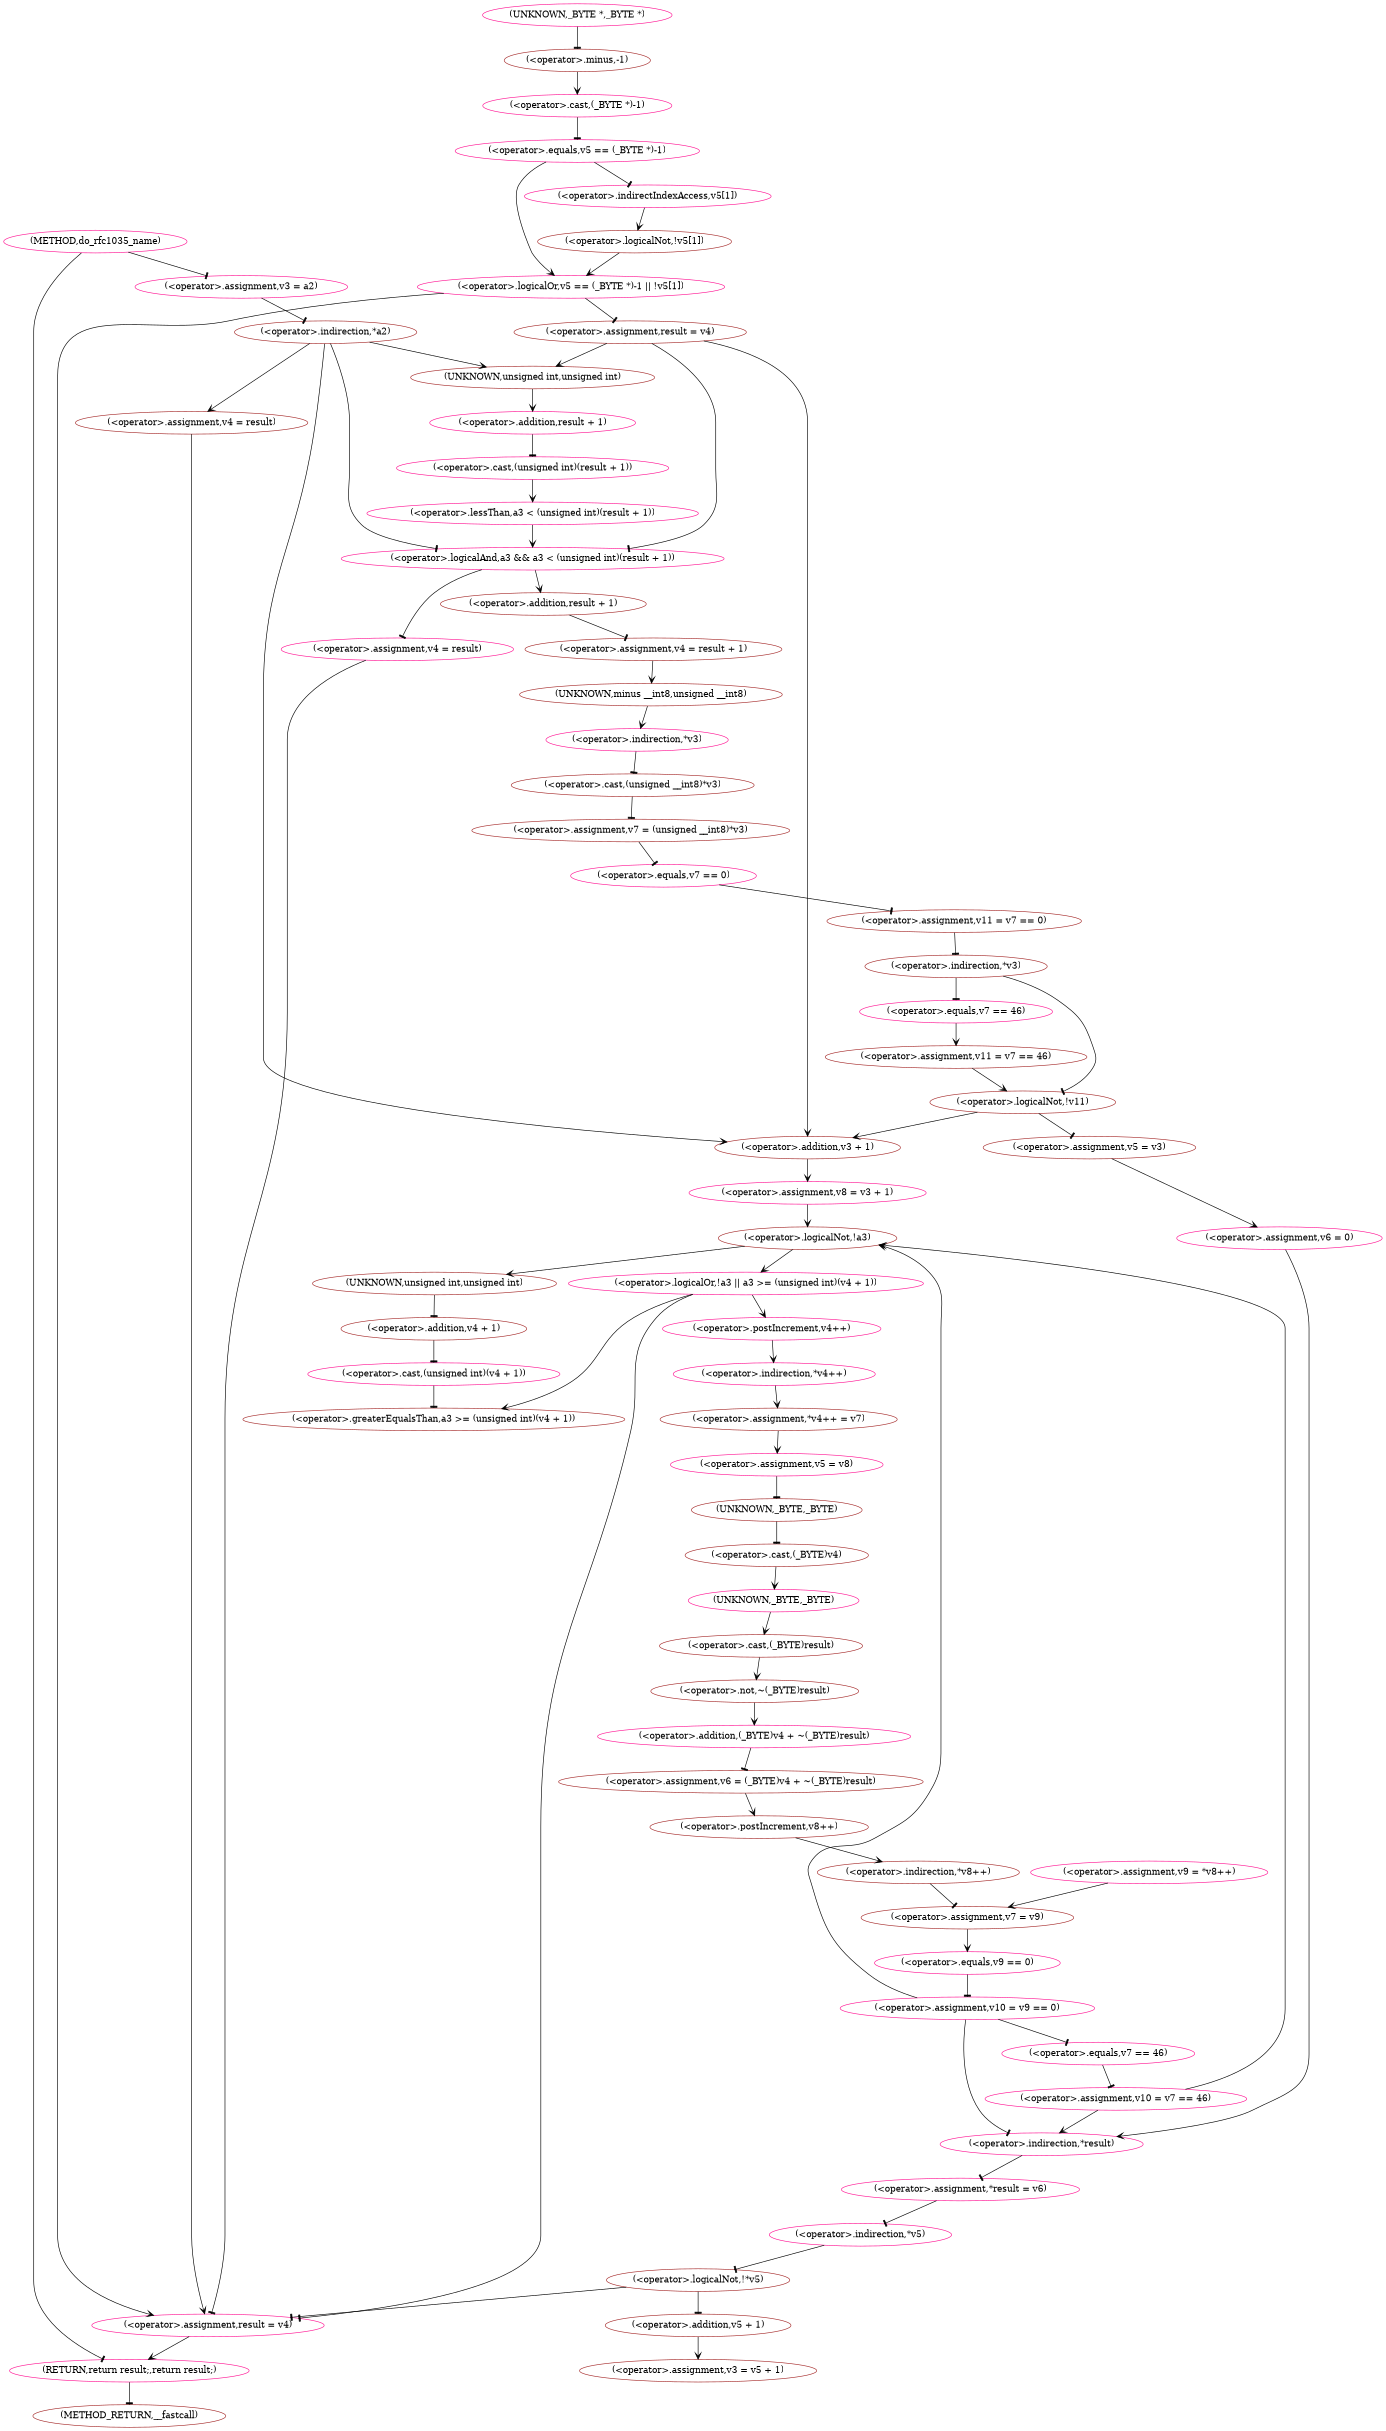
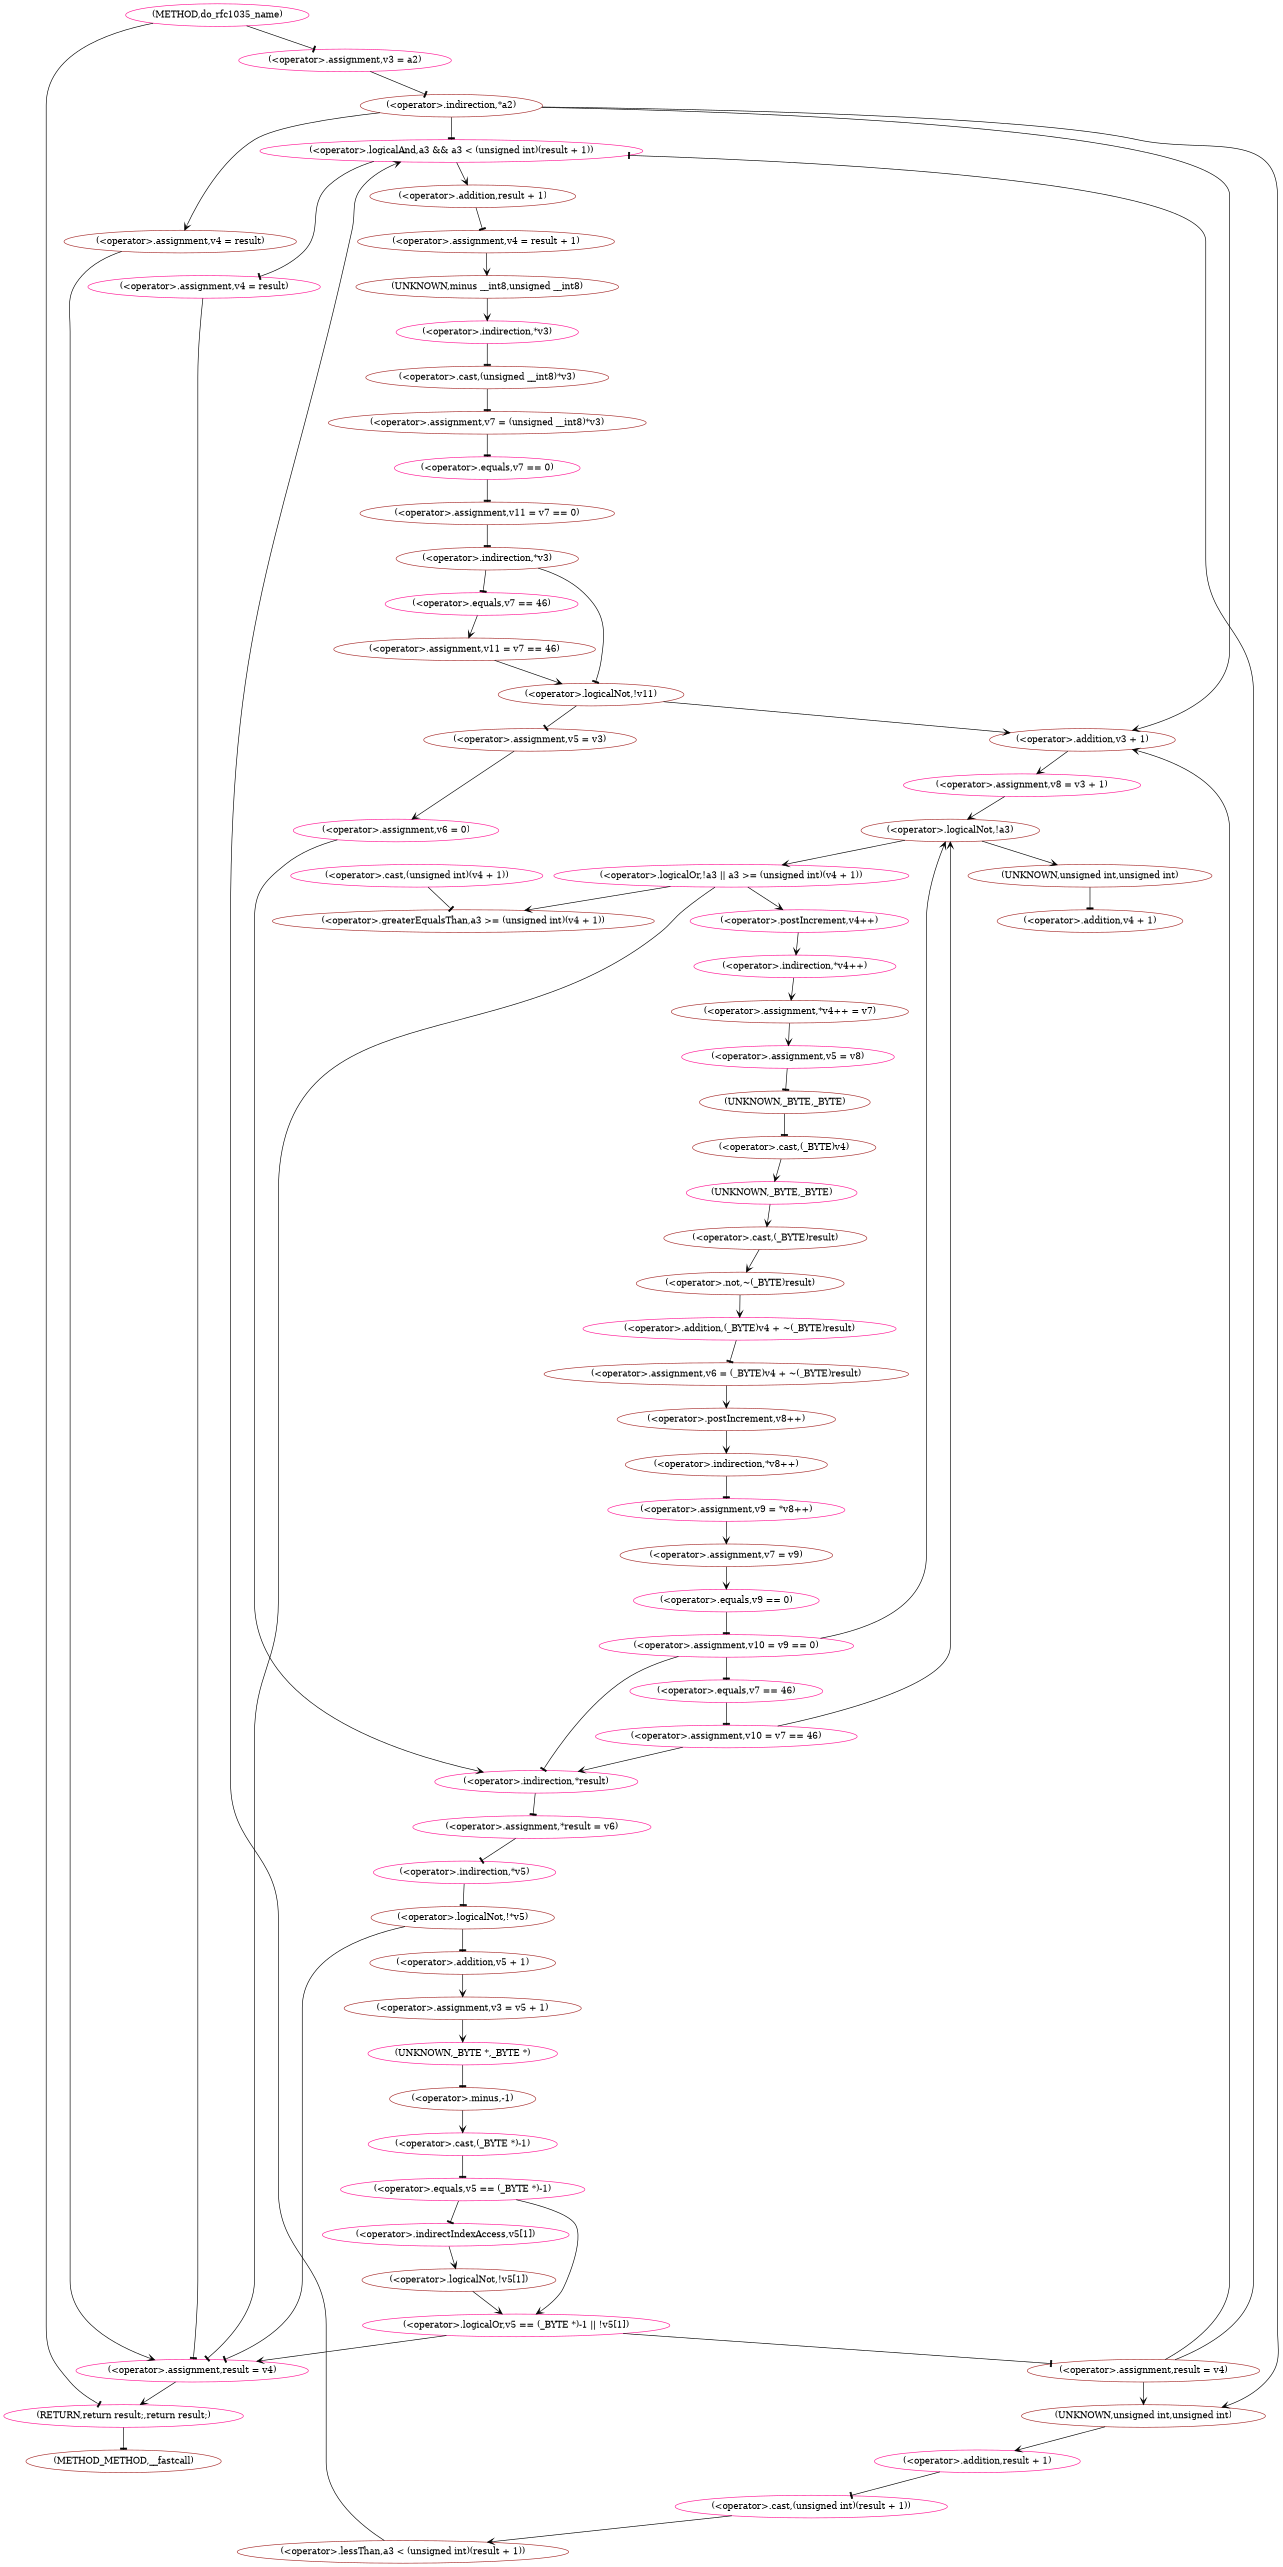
  digraph {
    node [color=brown]
    edge [arrowhead=vee]
    n1 [color=deeppink label="(<operator>.assignment,v3 = a2)"]
    n2 [label="(<operator>.indirection,*a2)"]
    n3 [color=deeppink label="(<operator>.logicalAnd,a3 && a3 < (unsigned int)(result + 1))"]
    n4 [label="(UNKNOWN,unsigned int,unsigned int)"]
    n5 [label="(<operator>.addition,v3 + 1)"]
    n6 [label="(<operator>.assignment,v4 = result)"]
    n7 [color=deeppink label="(<operator>.assignment,v4 = result)"]
    n8 [label="(<operator>.addition,result + 1)"]
    n9 [color=deeppink label="(<operator>.addition,result + 1)"]
    n10 [color=deeppink label="(<operator>.assignment,v8 = v3 + 1)"]
    n11 [color=deeppink label="(<operator>.assignment,result = v4)"]
    n12 [label="(<operator>.assignment,v4 = result + 1)"]
-   n13 [color=deeppink label="(<operator>.lessThan,a3 < (unsigned int)(result + 1))"]
+   n13 [label="(<operator>.lessThan,a3 < (unsigned int)(result + 1))"]
    n14 [color=deeppink label="(<operator>.cast,(unsigned int)(result + 1))"]
    n15 [color=deeppink label="(RETURN,return result;,return result;)"]
    n16 [label="(UNKNOWN,minus __int8,unsigned __int8)"]
    n17 [color=deeppink label="(<operator>.indirection,*v3)"]
    n18 [label="(<operator>.assignment,v7 = (unsigned __int8)*v3)"]
    n19 [color=deeppink label="(<operator>.equals,v7 == 0)"]
    n20 [label="(<operator>.assignment,v11 = v7 == 0)"]
    n21 [label="(<operator>.cast,(unsigned __int8)*v3)"]
    n22 [label="(<operator>.indirection,*v3)"]
    n23 [color=deeppink label="(<operator>.equals,v7 == 46)"]
    n24 [label="(<operator>.logicalNot,!v11)"]
    n25 [label="(<operator>.assignment,v11 = v7 == 46)"]
    n26 [label="(<operator>.assignment,v5 = v3)"]
    n27 [color=deeppink label="(<operator>.assignment,v6 = 0)"]
    n28 [color=deeppink label="(<operator>.indirection,*result)"]
    n29 [color=deeppink label="(<operator>.assignment,*result = v6)"]
    n30 [color=deeppink label="(<operator>.indirection,*v5)"]
    n31 [label="(<operator>.logicalNot,!*v5)"]
    n32 [label="(<operator>.addition,v5 + 1)"]
    n33 [label="(<operator>.assignment,v3 = v5 + 1)"]
    n34 [color=deeppink label="(UNKNOWN,_BYTE *,_BYTE *)"]
    n35 [label="(<operator>.minus,-1)"]
    n36 [color=deeppink label="(<operator>.logicalOr,v5 == (_BYTE *)-1 || !v5[1])"]
    n37 [label="(<operator>.assignment,result = v4)"]
    n38 [color=deeppink label="(<operator>.equals,v5 == (_BYTE *)-1)"]
    n39 [color=deeppink label="(<operator>.indirectIndexAccess,v5[1])"]
    n40 [label="(<operator>.logicalNot,!v5[1])"]
    n41 [color=deeppink label="(<operator>.cast,(_BYTE *)-1)"]
    n42 [label="(<operator>.logicalNot,!a3)"]
    n43 [color=deeppink label="(<operator>.logicalOr,!a3 || a3 >= (unsigned int)(v4 + 1))"]
    n44 [label="(UNKNOWN,unsigned int,unsigned int)"]
    n45 [color=deeppink label="(<operator>.postIncrement,v4++)"]
    n46 [label="(<operator>.greaterEqualsThan,a3 >= (unsigned int)(v4 + 1))"]
    n47 [color=deeppink label="(<operator>.indirection,*v4++)"]
    n48 [label="(<operator>.addition,v4 + 1)"]
    n49 [color=deeppink label="(<operator>.cast,(unsigned int)(v4 + 1))"]
    n50 [label="(<operator>.assignment,*v4++ = v7)"]
    n51 [color=deeppink label="(<operator>.assignment,v5 = v8)"]
    n52 [label="(UNKNOWN,_BYTE,_BYTE)"]
    n53 [label="(<operator>.cast,(_BYTE)v4)"]
    n54 [label="(<operator>.assignment,v6 = (_BYTE)v4 + ~(_BYTE)result)"]
    n55 [label="(<operator>.postIncrement,v8++)"]
    n56 [label="(<operator>.indirection,*v8++)"]
    n57 [color=deeppink label="(<operator>.addition,(_BYTE)v4 + ~(_BYTE)result)"]
    n58 [color=deeppink label="(UNKNOWN,_BYTE,_BYTE)"]
    n59 [label="(<operator>.cast,(_BYTE)result)"]
    n60 [label="(<operator>.not,~(_BYTE)result)"]
    n61 [color=deeppink label="(<operator>.assignment,v9 = *v8++)"]
    n62 [label="(<operator>.assignment,v7 = v9)"]
    n63 [color=deeppink label="(<operator>.equals,v9 == 0)"]
    n64 [color=deeppink label="(<operator>.assignment,v10 = v9 == 0)"]
    n65 [color=deeppink label="(<operator>.equals,v7 == 46)"]
    n66 [color=deeppink label="(<operator>.assignment,v10 = v7 == 46)"]
-   n67 [label="(METHOD_RETURN,__fastcall)"]
+   n67 [label="(METHOD_METHOD,__fastcall)"]
    n68 [color=deeppink label="(METHOD,do_rfc1035_name)"]
    n1 -> n2 [arrowhead=tee]
    n2 -> n3 [arrowhead=tee]
    n2 -> n4
    n2 -> n5
    n2 -> n6
    n3 -> n7 [arrowhead=tee]
    n3 -> n8
    n4 -> n9
    n5 -> n10
    n6 -> n11
    n7 -> n11 [arrowhead=tee]
    n8 -> n12 [arrowhead=tee]
    n9 -> n14 [arrowhead=tee]
    n10 -> n42
    n11 -> n15
    n12 -> n16
    n13 -> n3
    n14 -> n13
    n15 -> n67 [arrowhead=tee]
    n16 -> n17
    n17 -> n21 [arrowhead=tee]
    n18 -> n19 [arrowhead=tee]
    n19 -> n20 [arrowhead=tee]
    n20 -> n22 [arrowhead=tee]
    n21 -> n18 [arrowhead=tee]
    n22 -> n23 [arrowhead=tee]
    n22 -> n24 [arrowhead=tee]
    n23 -> n25
    n24 -> n5
    n24 -> n26 [arrowhead=tee]
    n25 -> n24
    n26 -> n27
    n27 -> n28
    n28 -> n29 [arrowhead=tee]
    n29 -> n30 [arrowhead=tee]
    n30 -> n31 [arrowhead=tee]
    n31 -> n11 [arrowhead=tee]
    n31 -> n32 [arrowhead=tee]
    n32 -> n33
+   n33 -> n34
    n34 -> n35 [arrowhead=tee]
    n35 -> n41
    n36 -> n11
    n36 -> n37 [arrowhead=tee]
    n37 -> n3 [arrowhead=tee]
    n37 -> n4
    n37 -> n5
    n38 -> n36
    n38 -> n39 [arrowhead=tee]
    n39 -> n40
    n40 -> n36
    n41 -> n38 [arrowhead=tee]
    n42 -> n43
    n42 -> n44
    n43 -> n11 [arrowhead=tee]
    n43 -> n45
    n43 -> n46
    n44 -> n48 [arrowhead=tee]
    n45 -> n47
    n47 -> n50
-   n48 -> n49 [arrowhead=tee]
    n49 -> n46 [arrowhead=tee]
    n50 -> n51
    n51 -> n52 [arrowhead=tee]
    n52 -> n53 [arrowhead=tee]
    n53 -> n58
    n54 -> n55
    n55 -> n56
-   n56 -> n62 [arrowhead=tee]
+   n56 -> n61 [arrowhead=tee]
    n57 -> n54 [arrowhead=tee]
    n58 -> n59
    n59 -> n60
    n60 -> n57
    n61 -> n62
    n62 -> n63
    n63 -> n64 [arrowhead=tee]
    n64 -> n28 [arrowhead=tee]
    n64 -> n42
    n64 -> n65 [arrowhead=tee]
    n65 -> n66 [arrowhead=tee]
    n66 -> n28
    n66 -> n42
    n68 -> n1 [arrowhead=tee]
    n68 -> n15 [arrowhead=tee]
  }
